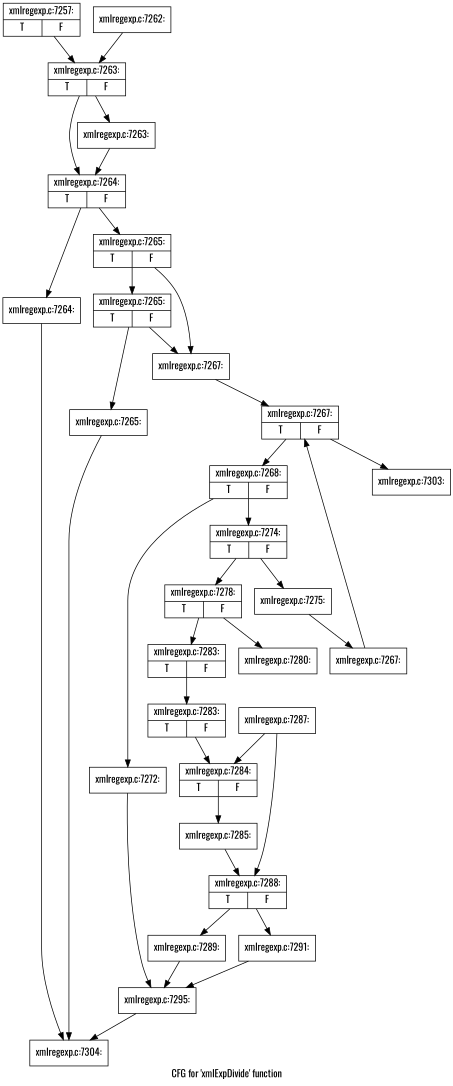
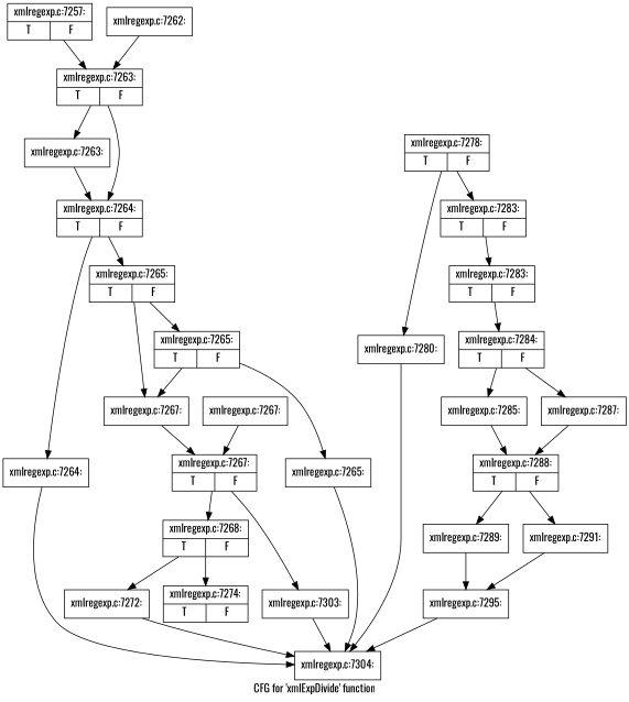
  digraph {
    fontname=Oswald
    label="CFG for 'xmlExpDivide' function"
    node [fontname=Oswald shape=record]
    edge [fontname=Oswald]
    n1 [label="{xmlregexp.c:7257:|{<s0>T|<s1>F}}"]
    n2 [label="{xmlregexp.c:7263:|{<s0>T|<s1>F}}"]
    n3 [label="{xmlregexp.c:7262:}"]
    n4 [label="{xmlregexp.c:7263:}"]
    n5 [label="{xmlregexp.c:7264:|{<s0>T|<s1>F}}"]
    n6 [label="{xmlregexp.c:7264:}"]
    n7 [label="{xmlregexp.c:7265:|{<s0>T|<s1>F}}"]
    n8 [label="{xmlregexp.c:7304:}"]
    n9 [label="{xmlregexp.c:7265:|{<s0>T|<s1>F}}"]
    n10 [label="{xmlregexp.c:7267:}"]
    n11 [label="{xmlregexp.c:7265:}"]
    n12 [label="{xmlregexp.c:7267:|{<s0>T|<s1>F}}"]
    n13 [label="{xmlregexp.c:7268:|{<s0>T|<s1>F}}"]
    n14 [label="{xmlregexp.c:7303:}"]
    n15 [label="{xmlregexp.c:7272:}"]
    n16 [label="{xmlregexp.c:7274:|{<s0>T|<s1>F}}"]
    n17 [label="{xmlregexp.c:7278:|{<s0>T|<s1>F}}"]
-   n18 [label="{xmlregexp.c:7275:}"]
    n19 [label="{xmlregexp.c:7280:}"]
    n20 [label="{xmlregexp.c:7283:|{<s0>T|<s1>F}}"]
    n21 [label="{xmlregexp.c:7267:}"]
    n22 [label="{xmlregexp.c:7283:|{<s0>T|<s1>F}}"]
    n23 [label="{xmlregexp.c:7284:|{<s0>T|<s1>F}}"]
    n24 [label="{xmlregexp.c:7285:}"]
    n25 [label="{xmlregexp.c:7287:}"]
    n26 [label="{xmlregexp.c:7288:|{<s0>T|<s1>F}}"]
    n27 [label="{xmlregexp.c:7289:}"]
    n28 [label="{xmlregexp.c:7291:}"]
    n29 [label="{xmlregexp.c:7295:}"]
    n1 -> n2
    n2 -> n4
    n2 -> n5
    n3 -> n2
    n4 -> n5
    n5 -> n6
    n5 -> n7
    n6 -> n8
    n7 -> n9
    n7 -> n10
    n9 -> n10
    n9 -> n11
    n10 -> n12
    n11 -> n8
    n12 -> n13
    n12 -> n14
    n13 -> n15
    n13 -> n16
-   n15 -> n29
-   n16 -> n17
-   n16 -> n18
+   n14 -> n8
+   n15 -> n8
    n17 -> n19
    n17 -> n20
-   n18 -> n21
+   n19 -> n8
    n20 -> n22
    n21 -> n12
    n22 -> n23
    n23 -> n24
-   n25 -> n23
+   n23 -> n25
    n24 -> n26
    n25 -> n26
    n26 -> n27
    n26 -> n28
    n27 -> n29
    n28 -> n29
    n29 -> n8
  }
